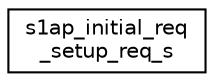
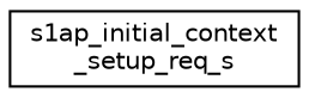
  digraph {
    rankdir=LR
-   n1 [color=black fillcolor=white fontname=Helvetica fontsize=10 height=0.2 label="s1ap_initial_req\l_setup_req_s" shape=record style=filled width=0.4]
+   n1 [color=black fillcolor=white fontname=Helvetica fontsize=10 height=0.2 label="s1ap_initial_context\l_setup_req_s" shape=record style=filled width=0.4]
  }
